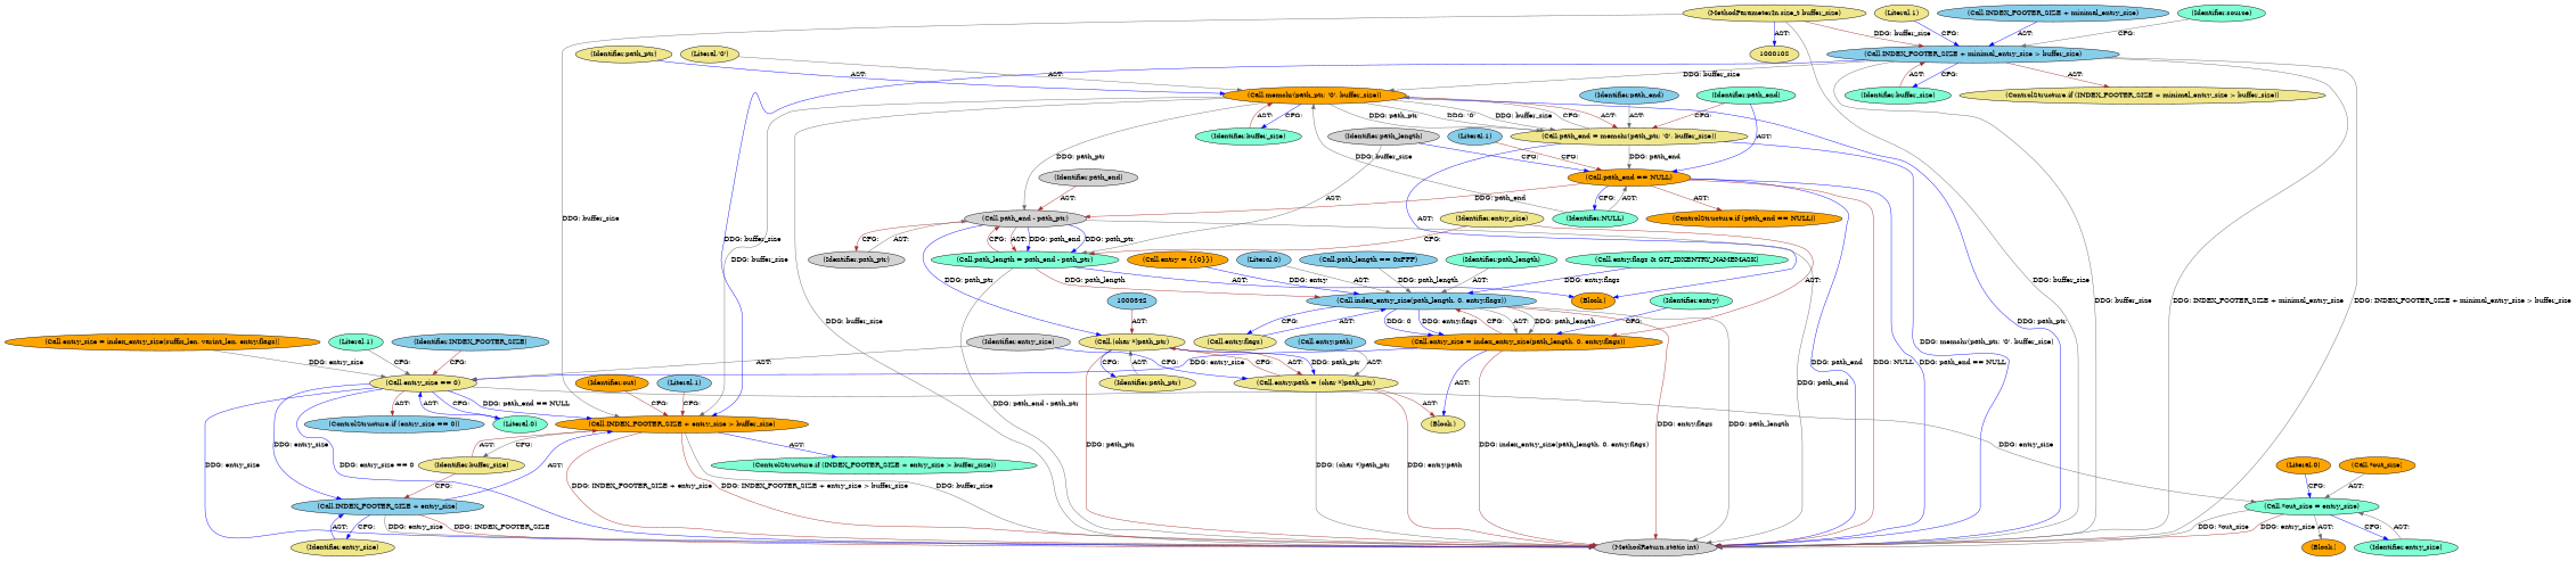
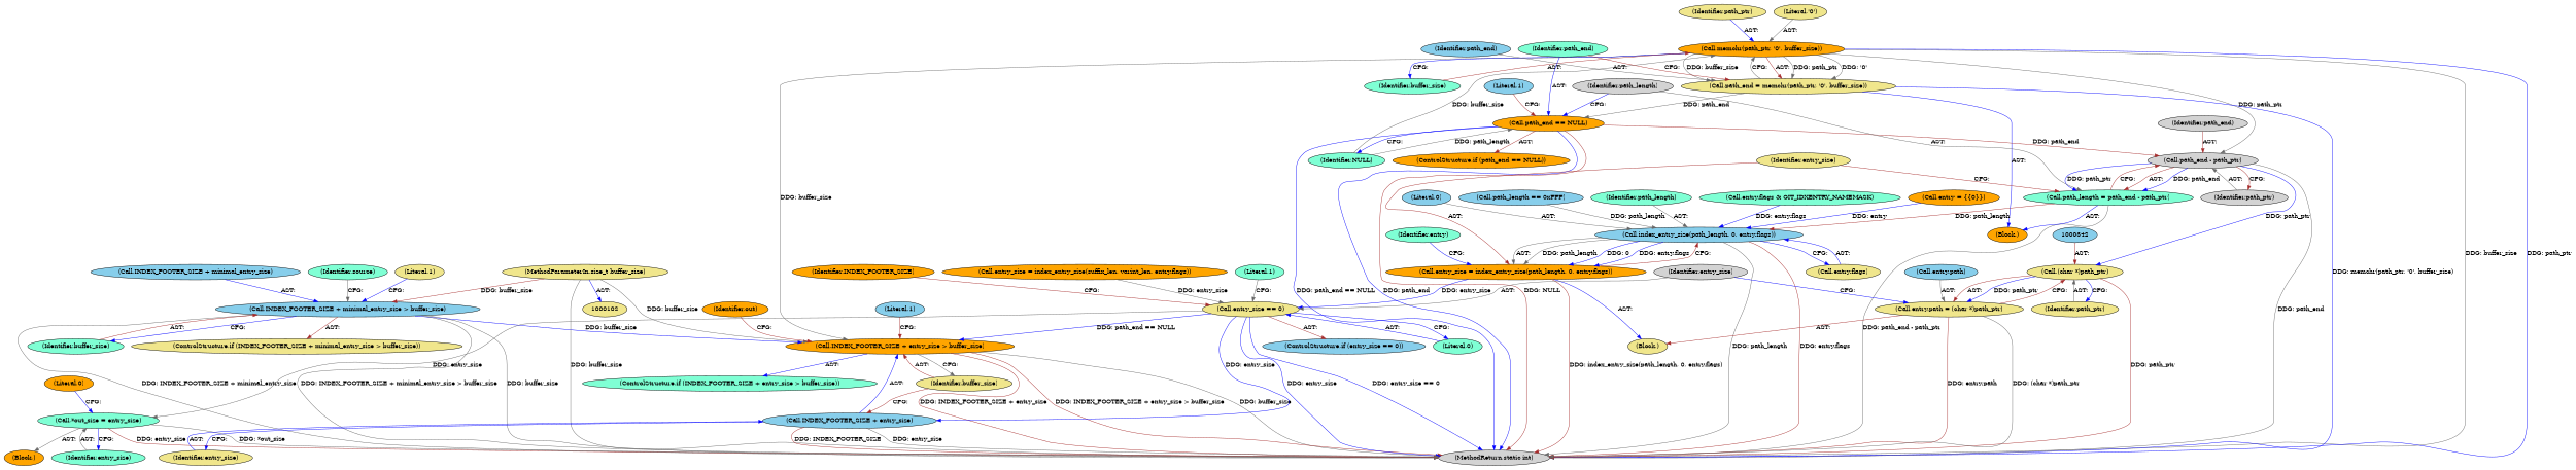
  digraph {
    node [fillcolor=khaki style=filled]
    edge [color=gray40]
    n1 [fillcolor=orange label="(Call,memchr(path_ptr, '\0', buffer_size))"]
    n2 [label="(Call,path_end = memchr(path_ptr, '\0', buffer_size))"]
    n3 [fillcolor=lightgrey label="(Call,path_end - path_ptr)"]
    n4 [fillcolor=orange label="(Call,INDEX_FOOTER_SIZE + entry_size > buffer_size)"]
    n5 [fillcolor=aquamarine label="(Identifier,buffer_size)"]
    n6 [fillcolor=lightgrey label="(MethodReturn,static int)"]
    n7 [fillcolor=orange label="(Call,path_end == NULL)"]
    n8 [fillcolor=orange label="(Block,)"]
    n9 [fillcolor=aquamarine label="(Call,path_length = path_end - path_ptr)"]
    n10 [label="(Call,(char *)path_ptr)"]
    n11 [fillcolor=lightgrey label="(Identifier,path_ptr)"]
    n12 [label="(Identifier,buffer_size)"]
    n13 [fillcolor=aquamarine label="(ControlStructure,if (INDEX_FOOTER_SIZE + entry_size > buffer_size))"]
    n14 [fillcolor=skyblue label="(Call,INDEX_FOOTER_SIZE + minimal_entry_size > buffer_size)"]
    n15 [fillcolor=aquamarine label="(Identifier,buffer_size)"]
    n16 [label="(ControlStructure,if (INDEX_FOOTER_SIZE + minimal_entry_size > buffer_size))"]
    n17 [label="(MethodParameterIn,size_t buffer_size)"]
    1000102
    n19 [fillcolor=aquamarine label="(Identifier,NULL)"]
    n20 [fillcolor=orange label="(ControlStructure,if (path_end == NULL))"]
    n21 [fillcolor=skyblue label="(Call,index_entry_size(path_length, 0, entry.flags))"]
    n22 [label="(Call,entry.path = (char *)path_ptr)"]
    n23 [label="(Identifier,path_ptr)"]
    n24 [fillcolor=orange label="(Call,entry_size = index_entry_size(path_length, 0, entry.flags))"]
    n25 [label="(Call,entry.flags)"]
    n26 [label="(Call,entry_size == 0)"]
    n27 [label="(Block,)"]
    n28 [fillcolor=skyblue label="(Call,INDEX_FOOTER_SIZE + entry_size)"]
    n29 [fillcolor=aquamarine label="(Call,*out_size = entry_size)"]
    n30 [fillcolor=skyblue label="(ControlStructure,if (entry_size == 0))"]
    n31 [fillcolor=aquamarine label="(Literal,0)"]
    n32 [label="(Identifier,entry_size)"]
    n33 [fillcolor=orange label="(Block,)"]
    n34 [fillcolor=aquamarine label="(Identifier,entry_size)"]
    n35 [fillcolor=skyblue label="(Identifier,path_end)"]
    n36 [fillcolor=aquamarine label="(Identifier,entry)"]
    n37 [fillcolor=orange label="(Call,entry_size = index_entry_size(suffix_len, varint_len, entry.flags))"]
    n38 [fillcolor=lightgrey label="(Identifier,path_end)"]
    n39 [fillcolor=aquamarine label="(Identifier,path_length)"]
    n40 [fillcolor=aquamarine label="(Call,entry.flags & GIT_IDXENTRY_NAMEMASK)"]
    n41 [fillcolor=orange label="(Identifier,out)"]
    n42 [label="(Literal,1)"]
    n43 [fillcolor=aquamarine label="(Identifier,path_end)"]
    n44 [fillcolor=lightgrey label="(Identifier,entry_size)"]
    n45 [fillcolor=skyblue label="(Literal,1)"]
    n46 [label="(Identifier,path_ptr)"]
    n47 [fillcolor=skyblue label="(Literal,1)"]
    n48 [fillcolor=lightgrey label="(Identifier,path_length)"]
    n49 [fillcolor=skyblue label="(Call,INDEX_FOOTER_SIZE + minimal_entry_size)"]
    n50 [label="(Literal,'\0')"]
    n51 [fillcolor=skyblue label="(Call,entry.path)"]
-   n52 [fillcolor=orange label="(Call,*out_size)"]
    n53 [fillcolor=orange label="(Call,entry = {{0}})"]
    n54 [fillcolor=skyblue label="(Literal,0)"]
    n55 [fillcolor=aquamarine label="(Literal,1)"]
    n56 [fillcolor=skyblue label="(Call,path_length == 0xFFF)"]
-   n57 [fillcolor=skyblue label="(Identifier,INDEX_FOOTER_SIZE)"]
+   n57 [fillcolor=orange label="(Identifier,INDEX_FOOTER_SIZE)"]
    n58 [fillcolor=aquamarine label="(Identifier,source)"]
    n59 [fillcolor=orange label="(Literal,0)"]
    n60 [label="(Identifier,entry_size)"]
    1000342 [fillcolor=skyblue]
    n1 -> n2 [color=brown label="AST: "]
    n1 -> n2 [label="DDG: path_ptr"]
    n1 -> n2 [label="DDG: '\0'"]
    n1 -> n2 [label="DDG: buffer_size"]
    n1 -> n3 [label="DDG: path_ptr"]
    n1 -> n4 [label="DDG: buffer_size"]
    n1 -> n5 [color=blue label="CFG: "]
    n1 -> n6 [label="DDG: buffer_size"]
    n1 -> n6 [color=blue label="DDG: path_ptr"]
    n2 -> n1 [label="CFG: "]
    n2 -> n6 [color=blue label="DDG: memchr(path_ptr, '\0', buffer_size)"]
    n2 -> n7 [label="DDG: path_end"]
    n2 -> n8 [color=blue label="AST: "]
    n3 -> n6 [label="DDG: path_end"]
    n3 -> n9 [color=brown label="AST: "]
    n3 -> n9 [color=blue label="DDG: path_end"]
    n3 -> n9 [color=blue label="DDG: path_ptr"]
    n3 -> n10 [color=blue label="DDG: path_ptr"]
    n3 -> n11 [color=brown label="CFG: "]
    n4 -> n6 [label="DDG: buffer_size"]
    n4 -> n6 [color=brown label="DDG: INDEX_FOOTER_SIZE + entry_size"]
    n4 -> n6 [color=brown label="DDG: INDEX_FOOTER_SIZE + entry_size > buffer_size"]
    n4 -> n12 [label="CFG: "]
    n4 -> n13 [color=blue label="AST: "]
    n5 -> n1 [color=brown label="AST: "]
    n7 -> n3 [color=brown label="DDG: path_end"]
    n7 -> n6 [color=blue label="DDG: path_end == NULL"]
    n7 -> n6 [color=blue label="DDG: path_end"]
    n7 -> n6 [color=brown label="DDG: NULL"]
    n7 -> n19 [color=blue label="CFG: "]
    n7 -> n20 [color=brown label="AST: "]
    n9 -> n3 [color=brown label="CFG: "]
    n9 -> n6 [label="DDG: path_end - path_ptr"]
    n9 -> n8 [color=blue label="AST: "]
    n9 -> n21 [color=brown label="DDG: path_length"]
    n10 -> n6 [color=brown label="DDG: path_ptr"]
    n10 -> n22 [color=brown label="AST: "]
    n10 -> n22 [color=blue label="DDG: path_ptr"]
    n10 -> n23 [color=blue label="CFG: "]
    n11 -> n3 [label="AST: "]
    n12 -> n4 [color=brown label="AST: "]
    n12 -> n28 [color=brown label="CFG: "]
-   n14 -> n1 [label="DDG: buffer_size"]
    n14 -> n4 [color=blue label="DDG: buffer_size"]
    n14 -> n6 [label="DDG: INDEX_FOOTER_SIZE + minimal_entry_size > buffer_size"]
    n14 -> n6 [label="DDG: buffer_size"]
    n14 -> n6 [label="DDG: INDEX_FOOTER_SIZE + minimal_entry_size"]
    n14 -> n15 [color=blue label="CFG: "]
    n14 -> n16 [color=brown label="AST: "]
    n15 -> n14 [color=brown label="AST: "]
    n17 -> n4 [label="DDG: buffer_size"]
    n17 -> n6 [label="DDG: buffer_size"]
    n17 -> n14 [color=brown label="DDG: buffer_size"]
    n17 -> 1000102 [color=blue label="AST: "]
    n19 -> n1 [label="DDG: buffer_size"]
-   n19 -> n7 [label="AST: "]
+   n19 -> n7 [label="DDG: path_length"]
    n21 -> n6 [color=brown label="DDG: entry.flags"]
    n21 -> n6 [label="DDG: path_length"]
    n21 -> n24 [label="AST: "]
    n21 -> n24 [label="DDG: path_length"]
    n21 -> n24 [color=blue label="DDG: 0"]
    n21 -> n24 [color=blue label="DDG: entry.flags"]
    n21 -> n25 [color=blue label="CFG: "]
    n22 -> n6 [color=brown label="DDG: entry.path"]
    n22 -> n6 [label="DDG: (char *)path_ptr"]
    n22 -> n10 [color=brown label="CFG: "]
    n22 -> n27 [color=brown label="AST: "]
    n23 -> n10 [label="AST: "]
    n24 -> n6 [color=brown label="DDG: index_entry_size(path_length, 0, entry.flags)"]
    n24 -> n21 [color=brown label="CFG: "]
    n24 -> n26 [color=blue label="DDG: entry_size"]
    n24 -> n27 [color=blue label="AST: "]
    n25 -> n21 [color=blue label="AST: "]
    n26 -> n4 [color=blue label="DDG: path_end == NULL"]
    n26 -> n6 [color=blue label="DDG: entry_size"]
    n26 -> n6 [color=blue label="DDG: entry_size == 0"]
    n26 -> n28 [color=blue label="DDG: entry_size"]
    n26 -> n29 [label="DDG: entry_size"]
    n26 -> n30 [color=brown label="AST: "]
    n26 -> n31 [color=blue label="CFG: "]
    n28 -> n4 [color=blue label="AST: "]
    n28 -> n6 [label="DDG: entry_size"]
    n28 -> n6 [color=brown label="DDG: INDEX_FOOTER_SIZE"]
    n28 -> n32 [color=blue label="CFG: "]
    n29 -> n6 [color=brown label="DDG: entry_size"]
    n29 -> n6 [label="DDG: *out_size"]
    n29 -> n33 [label="AST: "]
    n29 -> n34 [color=blue label="CFG: "]
    n31 -> n26 [color=blue label="AST: "]
    n32 -> n28 [color=blue label="AST: "]
    n34 -> n29 [label="AST: "]
    n35 -> n2 [label="AST: "]
    n36 -> n24 [color=blue label="CFG: "]
    n37 -> n26 [label="DDG: entry_size"]
    n38 -> n3 [color=brown label="AST: "]
    n39 -> n21 [label="AST: "]
    n40 -> n21 [color=blue label="DDG: entry.flags"]
    n41 -> n4 [color=brown label="CFG: "]
    n42 -> n14 [color=blue label="CFG: "]
    n43 -> n2 [color=brown label="CFG: "]
    n43 -> n7 [color=blue label="AST: "]
    n44 -> n22 [color=blue label="CFG: "]
    n44 -> n26 [label="AST: "]
    n45 -> n4 [color=brown label="CFG: "]
    n46 -> n1 [color=blue label="AST: "]
    n47 -> n7 [color=brown label="CFG: "]
    n48 -> n7 [color=blue label="CFG: "]
    n48 -> n9 [label="AST: "]
    n49 -> n14 [color=blue label="AST: "]
    n50 -> n1 [label="AST: "]
    n51 -> n22 [label="AST: "]
-   n52 -> n29 [label="AST: "]
    n53 -> n21 [color=blue label="DDG: entry"]
    n54 -> n21 [label="AST: "]
    n55 -> n26 [label="CFG: "]
    n56 -> n21 [label="DDG: path_length"]
    n57 -> n26 [color=brown label="CFG: "]
    n58 -> n14 [label="CFG: "]
    n59 -> n29 [color=blue label="CFG: "]
    n60 -> n9 [color=brown label="CFG: "]
    n60 -> n24 [color=brown label="AST: "]
    1000342 -> n10 [color=brown label="AST: "]
  }
